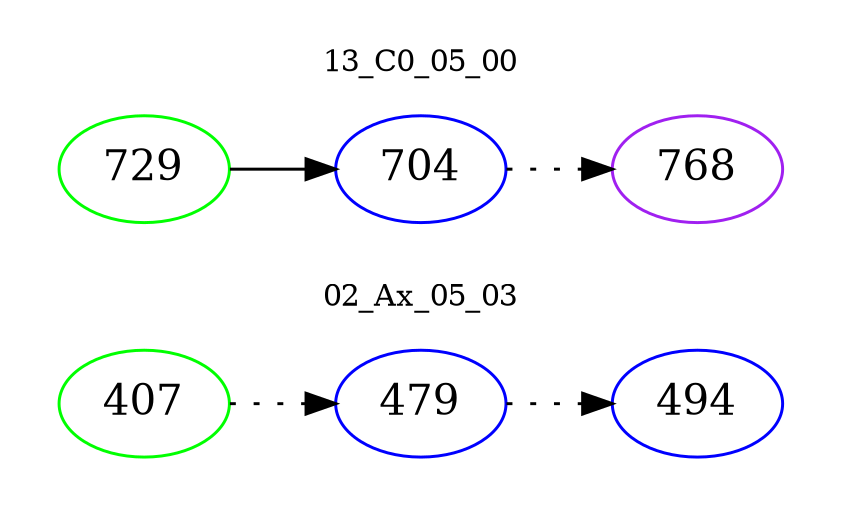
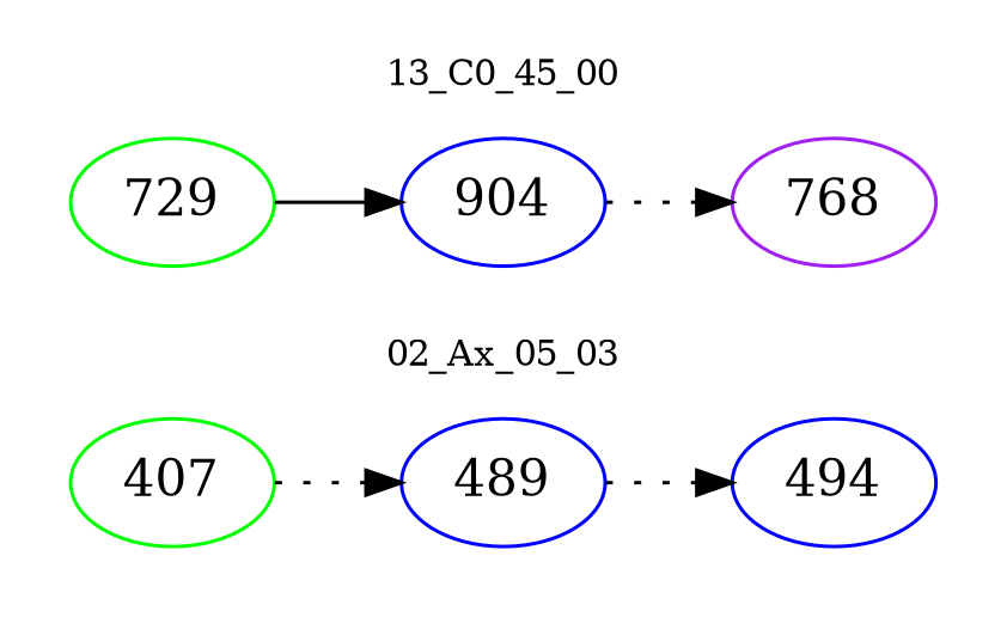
  digraph {
    rankdir=LR
    node [color=blue]
    edge [color=black style=dotted]
    n1 [color=green label=407]
-   n2 [label=479]
+   n2 [label=489]
    n3 [label=494]
    n4 [color=green label=729]
-   n5 [label=704]
+   n5 [label=904]
    n6 [color=purple label=768]
    subgraph cluster_1 {
      color=white
      fontsize=10
      label="02_Ax_05_03"
      n1
      n2
      n3
    }
    subgraph cluster_2 {
      color=white
      fontsize=10
-     label="13_C0_05_00"
+     label="13_C0_45_00"
      n4
      n5
      n6
    }
    n1 -> n2
    n2 -> n3
    n4 -> n5 [style=solid]
    n5 -> n6
  }
